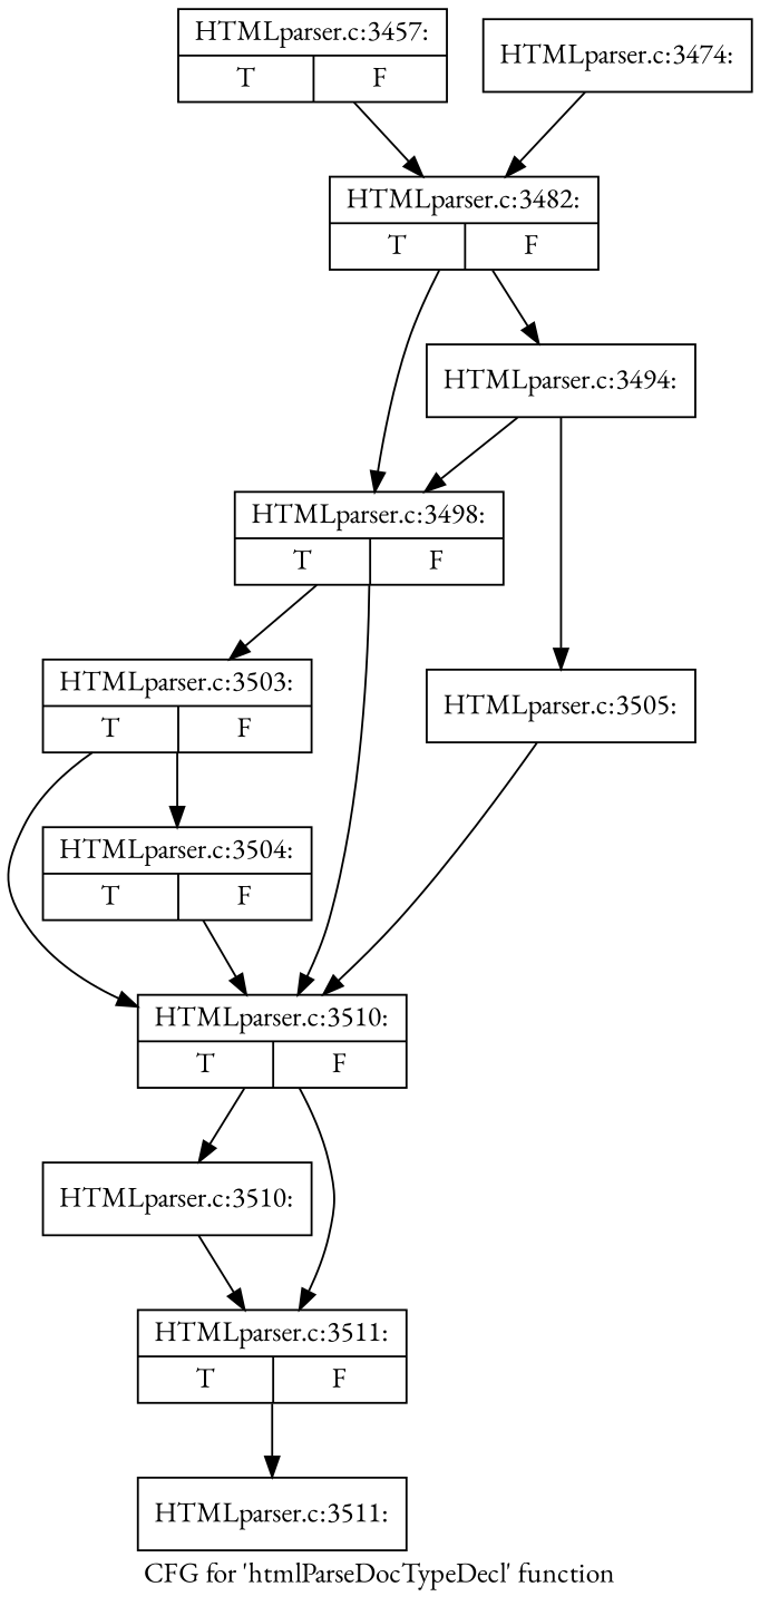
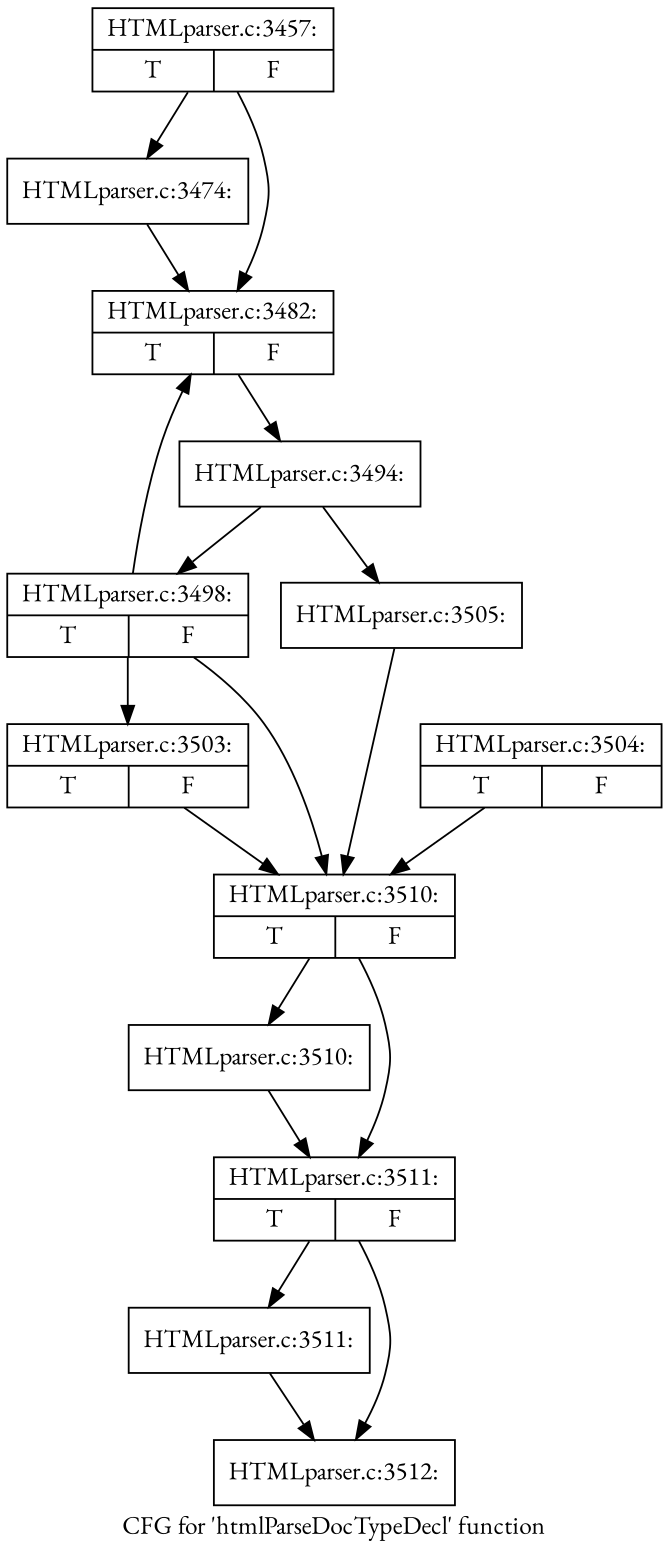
  digraph {
    fontname="EB Garamond"
    label="CFG for 'htmlParseDocTypeDecl' function"
    node [fontname="EB Garamond" shape=record]
    edge [fontname="EB Garamond"]
    n1 [label="{HTMLparser.c:3457:|{<s0>T|<s1>F}}"]
    n2 [label="{HTMLparser.c:3474:}"]
    n3 [label="{HTMLparser.c:3482:|{<s0>T|<s1>F}}"]
    n4 [label="{HTMLparser.c:3494:}"]
    n5 [label="{HTMLparser.c:3498:|{<s0>T|<s1>F}}"]
    n6 [label="{HTMLparser.c:3505:}"]
    n7 [label="{HTMLparser.c:3503:|{<s0>T|<s1>F}}"]
    n8 [label="{HTMLparser.c:3510:|{<s0>T|<s1>F}}"]
    n9 [label="{HTMLparser.c:3504:|{<s0>T|<s1>F}}"]
    n10 [label="{HTMLparser.c:3510:}"]
    n11 [label="{HTMLparser.c:3511:|{<s0>T|<s1>F}}"]
    n12 [label="{HTMLparser.c:3511:}"]
+   n13 [label="{HTMLparser.c:3512:}"]
+   n1 -> n2
    n1 -> n3
    n2 -> n3
    n3 -> n4
-   n3 -> n5
+   n5 -> n3
    n4 -> n5
    n4 -> n6
    n5 -> n7
    n5 -> n8
    n6 -> n8
    n7 -> n8
-   n7 -> n9
    n8 -> n10
    n8 -> n11
    n9 -> n8
    n10 -> n11
    n11 -> n12
+   n11 -> n13
+   n12 -> n13
  }
